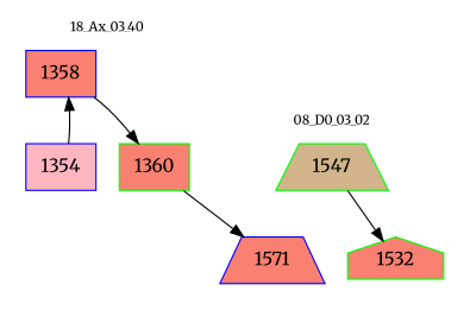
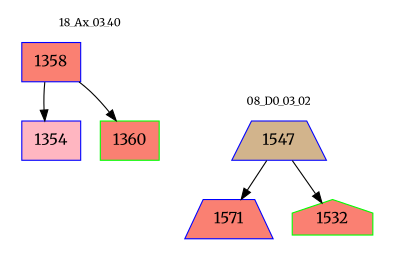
  digraph {
    fontname=Merriweather
    node [color=blue fillcolor=salmon fontname=Merriweather shape=box style=filled]
    edge [color=black fontname=Merriweather]
    n1 [label=1358]
    n2 [fillcolor=lightpink label=1354]
    n3 [color=green label=1360]
-   n4 [color=green fillcolor=tan label=1547 shape=trapezium]
+   n4 [fillcolor=tan label=1547 shape=trapezium]
    n5 [color=green label=1532 shape=house]
    n6 [label=1571 shape=trapezium]
    subgraph cluster_1 {
      color=white
      fontsize=10
      label="18_Ax_03_40"
      n1
      n2
      n3
    }
    subgraph cluster_2 {
      color=white
      fontsize=10
      label="08_D0_03_02"
      n4
      n5
      n6
    }
-   n2 -> n1
+   n1 -> n2
    n1 -> n3
    n4 -> n5
-   n3 -> n6
+   n4 -> n6
  }
